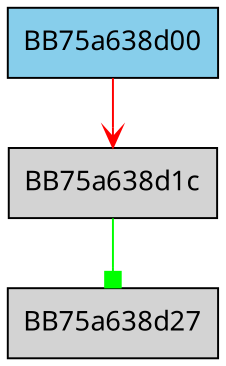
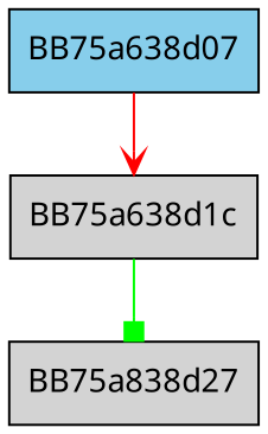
  digraph {
    fontname="Noto Sans"
    splines=ortho
    node [fillcolor=lightgrey fontname="Noto Sans" shape=box style=filled]
    edge [fontname="Noto Sans"]
-   BB75a638d00 [fillcolor=skyblue]
+   BB75a638d00 [fillcolor=skyblue label=BB75a638d07]
    BB75a638d1c
-   BB75a638d27
+   BB75a638d27 [label=BB75a838d27]
    BB75a638d00 -> BB75a638d1c [arrowhead=vee color=red]
    BB75a638d1c -> BB75a638d27 [arrowhead=box color=green]
  }
